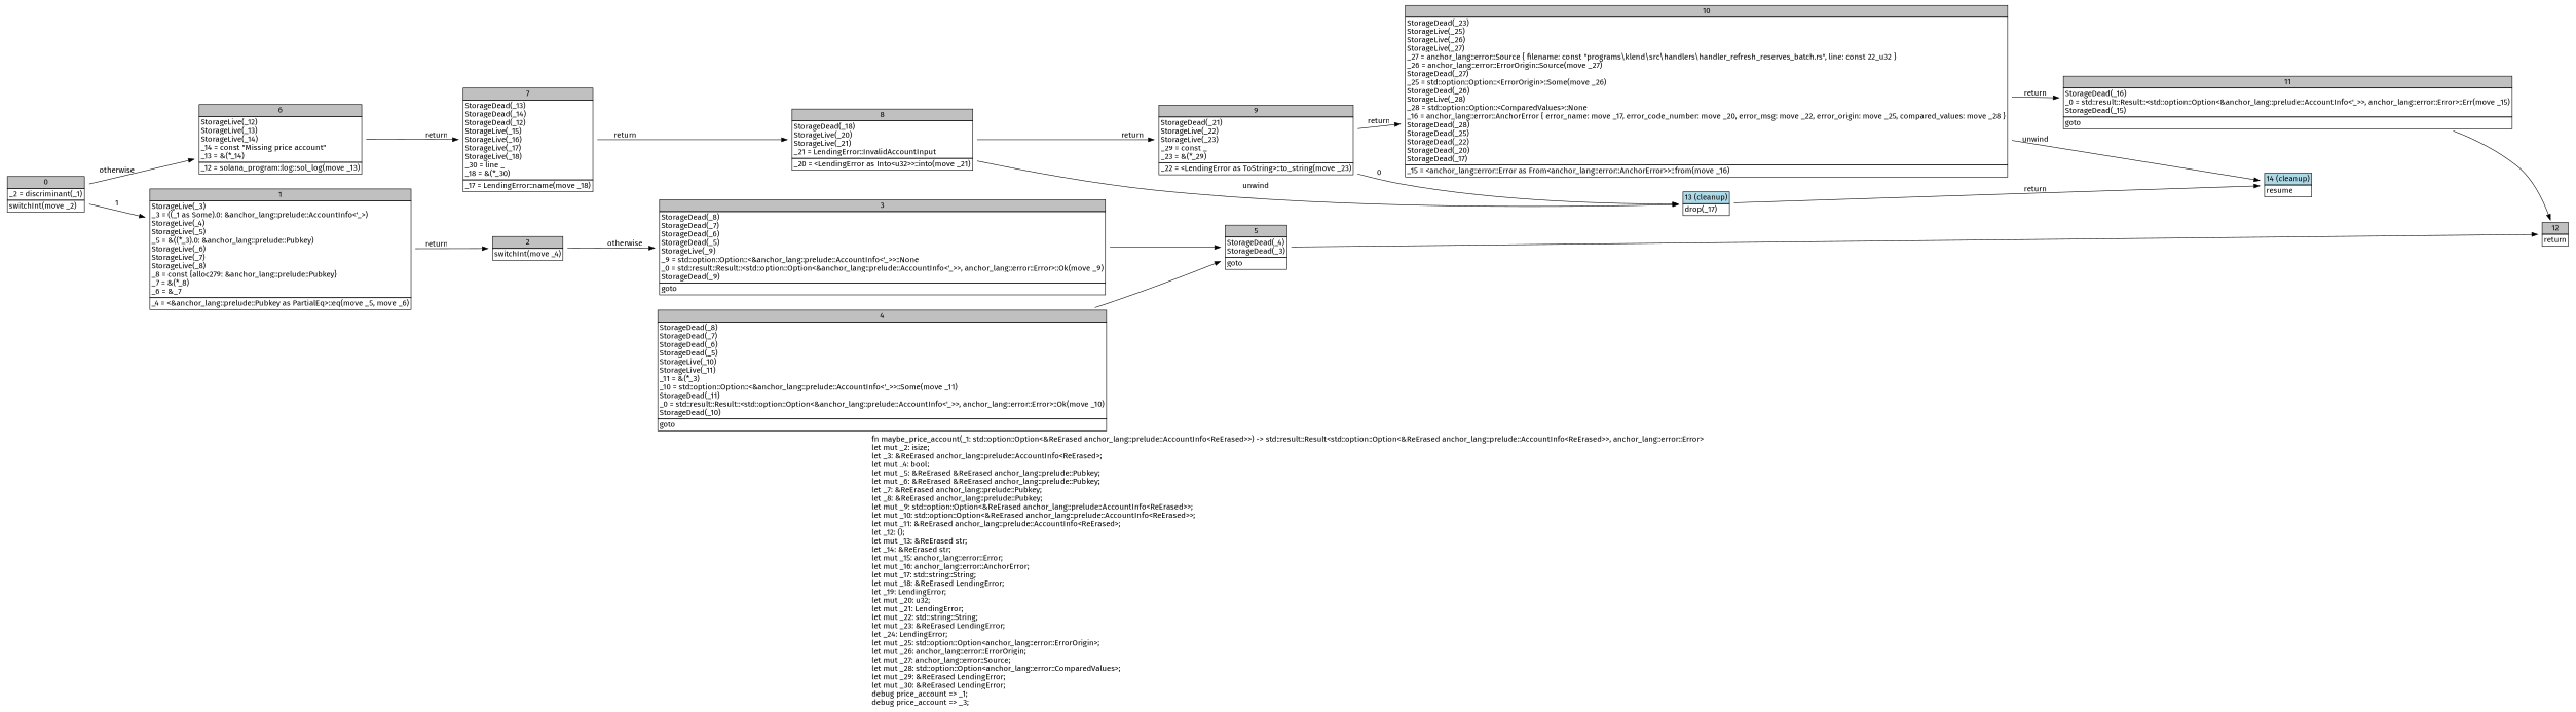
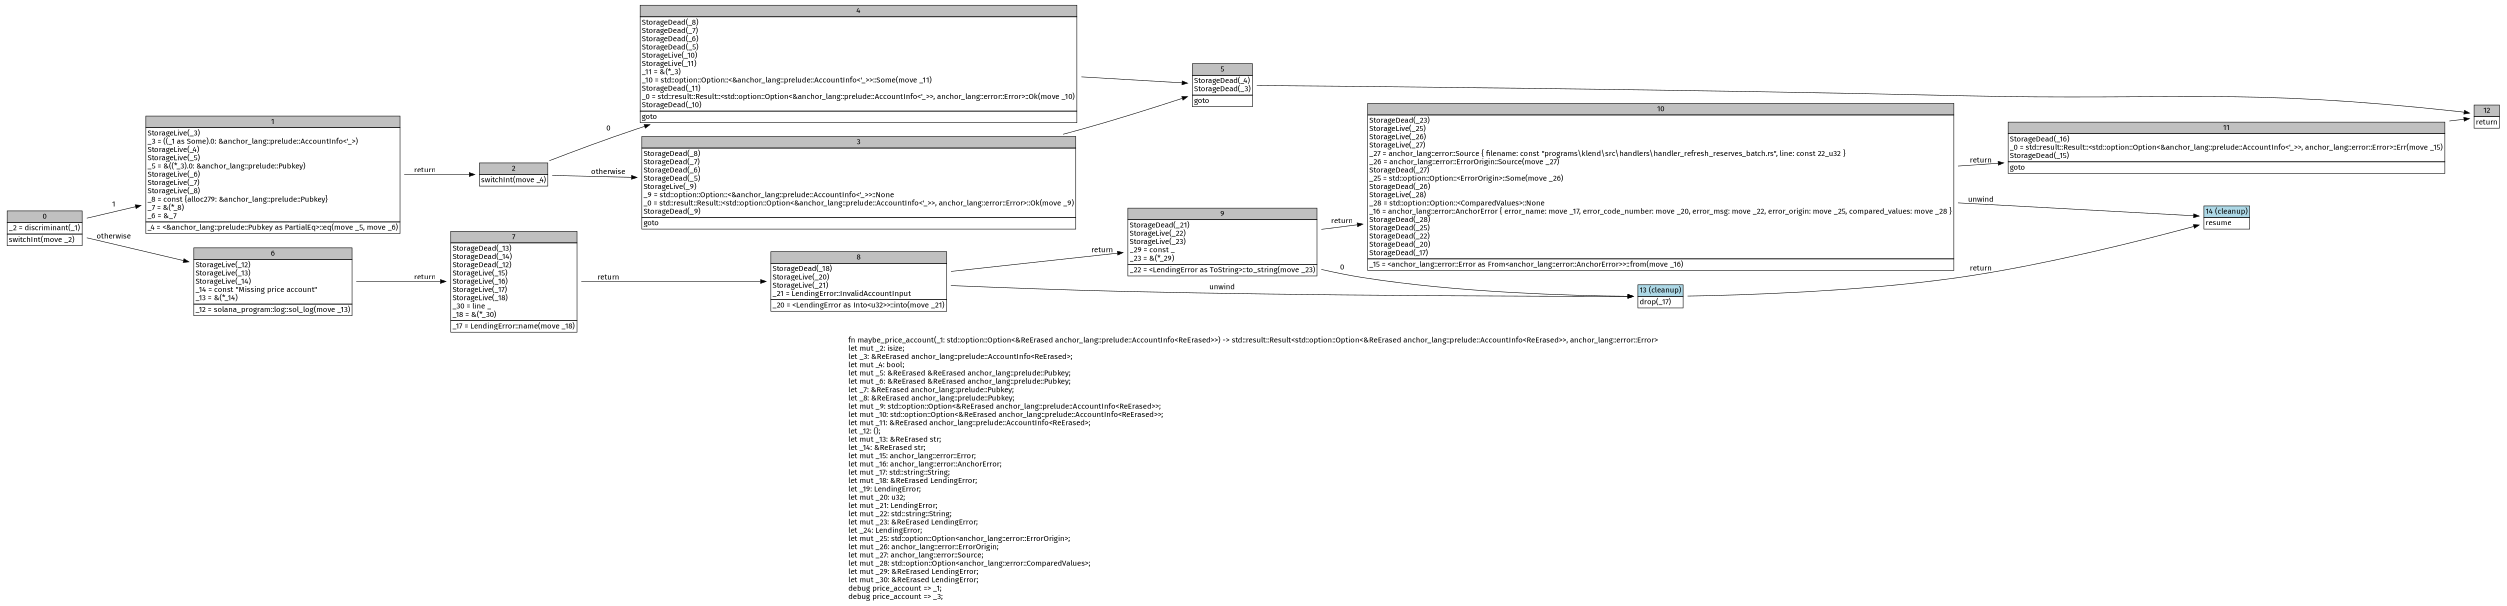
  digraph {
    fontname="Fira Sans"
    label=<fn maybe_price_account(_1: std::option::Option&lt;&amp;ReErased anchor_lang::prelude::AccountInfo&lt;ReErased&gt;&gt;) -&gt; std::result::Result&lt;std::option::Option&lt;&amp;ReErased anchor_lang::prelude::AccountInfo&lt;ReErased&gt;&gt;, anchor_lang::error::Error&gt;<br align="left"/>let mut _2: isize;<br align="left"/>let _3: &amp;ReErased anchor_lang::prelude::AccountInfo&lt;ReErased&gt;;<br align="left"/>let mut _4: bool;<br align="left"/>let mut _5: &amp;ReErased &amp;ReErased anchor_lang::prelude::Pubkey;<br align="left"/>let mut _6: &amp;ReErased &amp;ReErased anchor_lang::prelude::Pubkey;<br align="left"/>let _7: &amp;ReErased anchor_lang::prelude::Pubkey;<br align="left"/>let _8: &amp;ReErased anchor_lang::prelude::Pubkey;<br align="left"/>let mut _9: std::option::Option&lt;&amp;ReErased anchor_lang::prelude::AccountInfo&lt;ReErased&gt;&gt;;<br align="left"/>let mut _10: std::option::Option&lt;&amp;ReErased anchor_lang::prelude::AccountInfo&lt;ReErased&gt;&gt;;<br align="left"/>let mut _11: &amp;ReErased anchor_lang::prelude::AccountInfo&lt;ReErased&gt;;<br align="left"/>let _12: ();<br align="left"/>let mut _13: &amp;ReErased str;<br align="left"/>let _14: &amp;ReErased str;<br align="left"/>let mut _15: anchor_lang::error::Error;<br align="left"/>let mut _16: anchor_lang::error::AnchorError;<br align="left"/>let mut _17: std::string::String;<br align="left"/>let mut _18: &amp;ReErased LendingError;<br align="left"/>let _19: LendingError;<br align="left"/>let mut _20: u32;<br align="left"/>let mut _21: LendingError;<br align="left"/>let mut _22: std::string::String;<br align="left"/>let mut _23: &amp;ReErased LendingError;<br align="left"/>let _24: LendingError;<br align="left"/>let mut _25: std::option::Option&lt;anchor_lang::error::ErrorOrigin&gt;;<br align="left"/>let mut _26: anchor_lang::error::ErrorOrigin;<br align="left"/>let mut _27: anchor_lang::error::Source;<br align="left"/>let mut _28: std::option::Option&lt;anchor_lang::error::ComparedValues&gt;;<br align="left"/>let mut _29: &amp;ReErased LendingError;<br align="left"/>let mut _30: &amp;ReErased LendingError;<br align="left"/>debug price_account =&gt; _1;<br align="left"/>debug price_account =&gt; _3;<br align="left"/>>
    rankdir=LR
    node [fontname="Fira Sans" shape=none]
    edge [fontname="Fira Sans"]
    n1 [label=<<table border="0" cellborder="1" cellspacing="0"><tr><td bgcolor="gray" align="center" colspan="1">0</td></tr><tr><td align="left" balign="left">_2 = discriminant(_1)<br/></td></tr><tr><td align="left">switchInt(move _2)</td></tr></table>>]
    n2 [label=<<table border="0" cellborder="1" cellspacing="0"><tr><td bgcolor="gray" align="center" colspan="1">1</td></tr><tr><td align="left" balign="left">StorageLive(_3)<br/>_3 = ((_1 as Some).0: &amp;anchor_lang::prelude::AccountInfo&lt;'_&gt;)<br/>StorageLive(_4)<br/>StorageLive(_5)<br/>_5 = &amp;((*_3).0: &amp;anchor_lang::prelude::Pubkey)<br/>StorageLive(_6)<br/>StorageLive(_7)<br/>StorageLive(_8)<br/>_8 = const {alloc279: &amp;anchor_lang::prelude::Pubkey}<br/>_7 = &amp;(*_8)<br/>_6 = &amp;_7<br/></td></tr><tr><td align="left">_4 = &lt;&amp;anchor_lang::prelude::Pubkey as PartialEq&gt;::eq(move _5, move _6)</td></tr></table>>]
    n3 [label=<<table border="0" cellborder="1" cellspacing="0"><tr><td bgcolor="gray" align="center" colspan="1">6</td></tr><tr><td align="left" balign="left">StorageLive(_12)<br/>StorageLive(_13)<br/>StorageLive(_14)<br/>_14 = const &quot;Missing price account&quot;<br/>_13 = &amp;(*_14)<br/></td></tr><tr><td align="left">_12 = solana_program::log::sol_log(move _13)</td></tr></table>>]
    n4 [label=<<table border="0" cellborder="1" cellspacing="0"><tr><td bgcolor="gray" align="center" colspan="1">2</td></tr><tr><td align="left">switchInt(move _4)</td></tr></table>>]
    n5 [label=<<table border="0" cellborder="1" cellspacing="0"><tr><td bgcolor="gray" align="center" colspan="1">7</td></tr><tr><td align="left" balign="left">StorageDead(_13)<br/>StorageDead(_14)<br/>StorageDead(_12)<br/>StorageLive(_15)<br/>StorageLive(_16)<br/>StorageLive(_17)<br/>StorageLive(_18)<br/>_30 = line _<br/>_18 = &amp;(*_30)<br/></td></tr><tr><td align="left">_17 = LendingError::name(move _18)</td></tr></table>>]
    n6 [label=<<table border="0" cellborder="1" cellspacing="0"><tr><td bgcolor="gray" align="center" colspan="1">3</td></tr><tr><td align="left" balign="left">StorageDead(_8)<br/>StorageDead(_7)<br/>StorageDead(_6)<br/>StorageDead(_5)<br/>StorageLive(_9)<br/>_9 = std::option::Option::&lt;&amp;anchor_lang::prelude::AccountInfo&lt;'_&gt;&gt;::None<br/>_0 = std::result::Result::&lt;std::option::Option&lt;&amp;anchor_lang::prelude::AccountInfo&lt;'_&gt;&gt;, anchor_lang::error::Error&gt;::Ok(move _9)<br/>StorageDead(_9)<br/></td></tr><tr><td align="left">goto</td></tr></table>>]
    n7 [label=<<table border="0" cellborder="1" cellspacing="0"><tr><td bgcolor="gray" align="center" colspan="1">4</td></tr><tr><td align="left" balign="left">StorageDead(_8)<br/>StorageDead(_7)<br/>StorageDead(_6)<br/>StorageDead(_5)<br/>StorageLive(_10)<br/>StorageLive(_11)<br/>_11 = &amp;(*_3)<br/>_10 = std::option::Option::&lt;&amp;anchor_lang::prelude::AccountInfo&lt;'_&gt;&gt;::Some(move _11)<br/>StorageDead(_11)<br/>_0 = std::result::Result::&lt;std::option::Option&lt;&amp;anchor_lang::prelude::AccountInfo&lt;'_&gt;&gt;, anchor_lang::error::Error&gt;::Ok(move _10)<br/>StorageDead(_10)<br/></td></tr><tr><td align="left">goto</td></tr></table>>]
    n8 [label=<<table border="0" cellborder="1" cellspacing="0"><tr><td bgcolor="gray" align="center" colspan="1">5</td></tr><tr><td align="left" balign="left">StorageDead(_4)<br/>StorageDead(_3)<br/></td></tr><tr><td align="left">goto</td></tr></table>>]
    n9 [label=<<table border="0" cellborder="1" cellspacing="0"><tr><td bgcolor="gray" align="center" colspan="1">12</td></tr><tr><td align="left">return</td></tr></table>>]
    n10 [label=<<table border="0" cellborder="1" cellspacing="0"><tr><td bgcolor="gray" align="center" colspan="1">8</td></tr><tr><td align="left" balign="left">StorageDead(_18)<br/>StorageLive(_20)<br/>StorageLive(_21)<br/>_21 = LendingError::InvalidAccountInput<br/></td></tr><tr><td align="left">_20 = &lt;LendingError as Into&lt;u32&gt;&gt;::into(move _21)</td></tr></table>>]
    n11 [label=<<table border="0" cellborder="1" cellspacing="0"><tr><td bgcolor="gray" align="center" colspan="1">9</td></tr><tr><td align="left" balign="left">StorageDead(_21)<br/>StorageLive(_22)<br/>StorageLive(_23)<br/>_29 = const _<br/>_23 = &amp;(*_29)<br/></td></tr><tr><td align="left">_22 = &lt;LendingError as ToString&gt;::to_string(move _23)</td></tr></table>>]
    n12 [label=<<table border="0" cellborder="1" cellspacing="0"><tr><td bgcolor="lightblue" align="center" colspan="1">13 (cleanup)</td></tr><tr><td align="left">drop(_17)</td></tr></table>>]
    n13 [label=<<table border="0" cellborder="1" cellspacing="0"><tr><td bgcolor="gray" align="center" colspan="1">10</td></tr><tr><td align="left" balign="left">StorageDead(_23)<br/>StorageLive(_25)<br/>StorageLive(_26)<br/>StorageLive(_27)<br/>_27 = anchor_lang::error::Source { filename: const &quot;programs\\klend\\src\\handlers\\handler_refresh_reserves_batch.rs&quot;, line: const 22_u32 }<br/>_26 = anchor_lang::error::ErrorOrigin::Source(move _27)<br/>StorageDead(_27)<br/>_25 = std::option::Option::&lt;ErrorOrigin&gt;::Some(move _26)<br/>StorageDead(_26)<br/>StorageLive(_28)<br/>_28 = std::option::Option::&lt;ComparedValues&gt;::None<br/>_16 = anchor_lang::error::AnchorError { error_name: move _17, error_code_number: move _20, error_msg: move _22, error_origin: move _25, compared_values: move _28 }<br/>StorageDead(_28)<br/>StorageDead(_25)<br/>StorageDead(_22)<br/>StorageDead(_20)<br/>StorageDead(_17)<br/></td></tr><tr><td align="left">_15 = &lt;anchor_lang::error::Error as From&lt;anchor_lang::error::AnchorError&gt;&gt;::from(move _16)</td></tr></table>>]
    n14 [label=<<table border="0" cellborder="1" cellspacing="0"><tr><td bgcolor="lightblue" align="center" colspan="1">14 (cleanup)</td></tr><tr><td align="left">resume</td></tr></table>>]
    n15 [label=<<table border="0" cellborder="1" cellspacing="0"><tr><td bgcolor="gray" align="center" colspan="1">11</td></tr><tr><td align="left" balign="left">StorageDead(_16)<br/>_0 = std::result::Result::&lt;std::option::Option&lt;&amp;anchor_lang::prelude::AccountInfo&lt;'_&gt;&gt;, anchor_lang::error::Error&gt;::Err(move _15)<br/>StorageDead(_15)<br/></td></tr><tr><td align="left">goto</td></tr></table>>]
    n1 -> n2 [label=1]
    n1 -> n3 [label=otherwise]
    n2 -> n4 [label=return]
    n3 -> n5 [label=return]
    n4 -> n6 [label=otherwise]
+   n4 -> n7 [label=0]
    n5 -> n10 [label=return]
    n6 -> n8
    n7 -> n8
    n8 -> n9
    n10 -> n11 [label=return]
    n10 -> n12 [label=unwind]
    n11 -> n12 [label=0]
    n11 -> n13 [label=return]
    n12 -> n14 [label=return]
    n13 -> n14 [label=unwind]
    n13 -> n15 [label=return]
    n15 -> n9
  }
